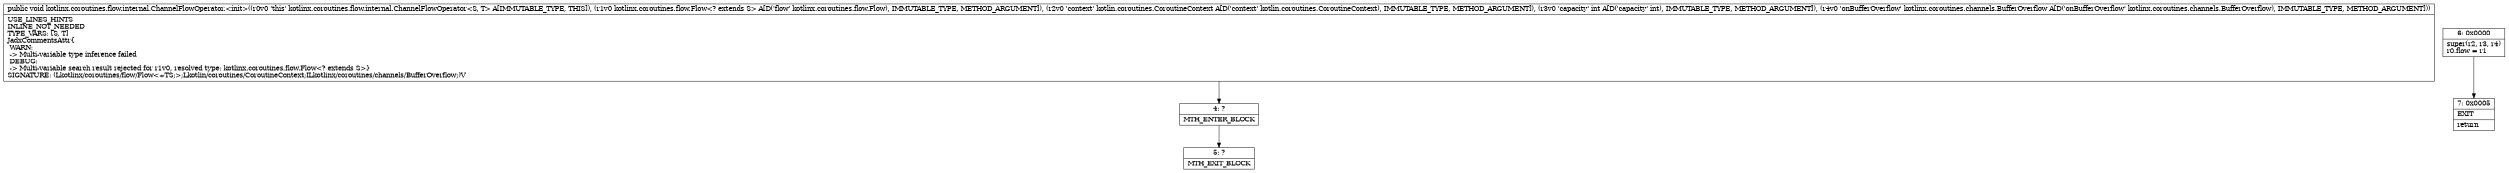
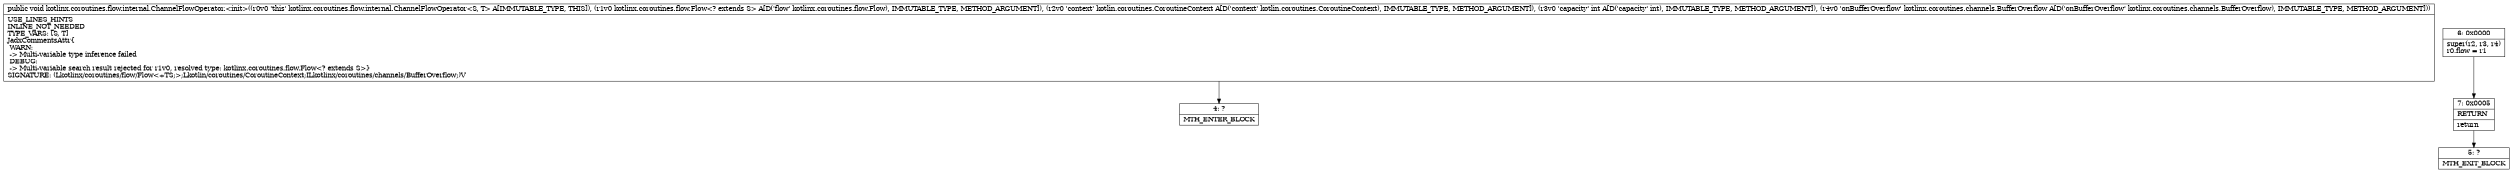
  digraph {
    node [shape=record]
    n1 [label="{4\:\ ?|MTH_ENTER_BLOCK\l}"]
    n2 [label="{6\:\ 0x0000|super(r2, r3, r4)\lr0.flow = r1\l}"]
-   n3 [label="{7\:\ 0x0005|EXIT\l|return\l}"]
+   n3 [label="{7\:\ 0x0005|RETURN\l|return\l}"]
    n4 [label="{5\:\ ?|MTH_EXIT_BLOCK\l}"]
    n5 [label="{public void kotlinx.coroutines.flow.internal.ChannelFlowOperator.\<init\>((r0v0 'this' kotlinx.coroutines.flow.internal.ChannelFlowOperator\<S, T\> A[IMMUTABLE_TYPE, THIS]), (r1v0 kotlinx.coroutines.flow.Flow\<? extends S\> A[D('flow' kotlinx.coroutines.flow.Flow), IMMUTABLE_TYPE, METHOD_ARGUMENT]), (r2v0 'context' kotlin.coroutines.CoroutineContext A[D('context' kotlin.coroutines.CoroutineContext), IMMUTABLE_TYPE, METHOD_ARGUMENT]), (r3v0 'capacity' int A[D('capacity' int), IMMUTABLE_TYPE, METHOD_ARGUMENT]), (r4v0 'onBufferOverflow' kotlinx.coroutines.channels.BufferOverflow A[D('onBufferOverflow' kotlinx.coroutines.channels.BufferOverflow), IMMUTABLE_TYPE, METHOD_ARGUMENT]))  | USE_LINES_HINTS\lINLINE_NOT_NEEDED\lTYPE_VARS: [S, T]\lJadxCommentsAttr\{\l WARN: \l \-\> Multi\-variable type inference failed\l DEBUG: \l \-\> Multi\-variable search result rejected for r1v0, resolved type: kotlinx.coroutines.flow.Flow\<? extends S\>\}\lSIGNATURE: (Lkotlinx\/coroutines\/flow\/Flow\<+TS;\>;Lkotlin\/coroutines\/CoroutineContext;ILkotlinx\/coroutines\/channels\/BufferOverflow;)V\l}"]
    n2 -> n3
-   n1 -> n4
+   n3 -> n4
    n5 -> n1
  }
